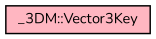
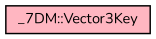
  digraph {
    rankdir=TB
    fontname=Nunito
-   n1 [color=black fillcolor=lightpink fontname=Nunito fontsize=10 height=0.2 label="_3DM::Vector3Key" shape=box style=filled width=0.4]
+   n1 [color=black fillcolor=lightpink fontname=Nunito fontsize=10 height=0.2 label="_7DM::Vector3Key" shape=box style=filled width=0.4]
  }
